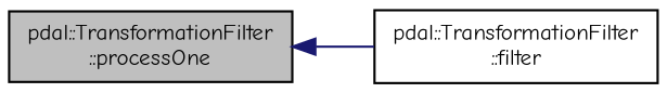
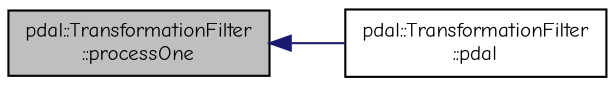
  digraph {
    rankdir=LR
    fontname="Comic Neue"
    node [color=black fontname="Comic Neue" fontsize=10 shape=record style=filled]
    n1 [fillcolor=grey75 fontcolor=black height=0.2 label="pdal::TransformationFilter\l::processOne" width=0.4]
-   n2 [fillcolor=white height=0.2 label="pdal::TransformationFilter\l::filter" width=0.4]
+   n2 [fillcolor=white height=0.2 label="pdal::TransformationFilter\l::pdal" width=0.4]
    n1 -> n2 [color=midnightblue dir=back fontname="Comic Neue" fontsize=10 labelfontname=Helvetica labelfontsize=10 style=solid]
  }
